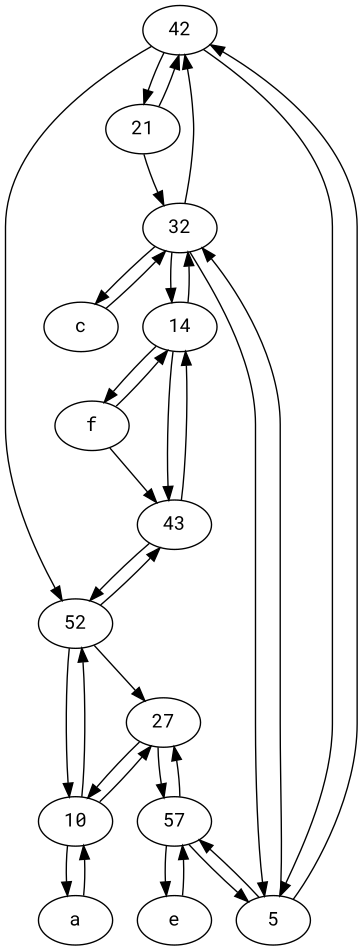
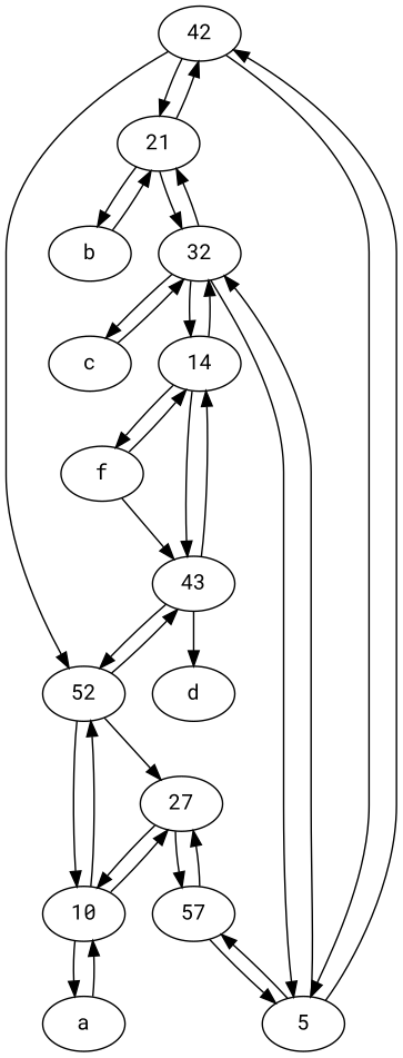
  digraph {
    fontname="Roboto Mono"
    node [fontname="Roboto Mono"]
    edge [fontname="Roboto Mono"]
    42
    21
    52
    5
    32
+   b
    43
    10
    27
    57
+   d
    14
-   e
    a
    f
    c
    42 -> 21
    42 -> 52
    42 -> 5
    21 -> 42
    21 -> 32
+   21 -> b
    52 -> 43
    52 -> 10
    52 -> 27
    5 -> 42
    5 -> 32
    5 -> 57
-   32 -> 42
+   32 -> 21
    32 -> 5
    32 -> 14
    32 -> c
+   b -> 21
    43 -> 52
+   43 -> d
    43 -> 14
    10 -> 52
    10 -> 27
    10 -> a
    27 -> 10
    27 -> 57
    57 -> 5
    57 -> 27
-   57 -> e
    14 -> 32
    14 -> 43
    14 -> f
-   e -> 57
    a -> 10
    f -> 43
    f -> 14
    c -> 32
  }
